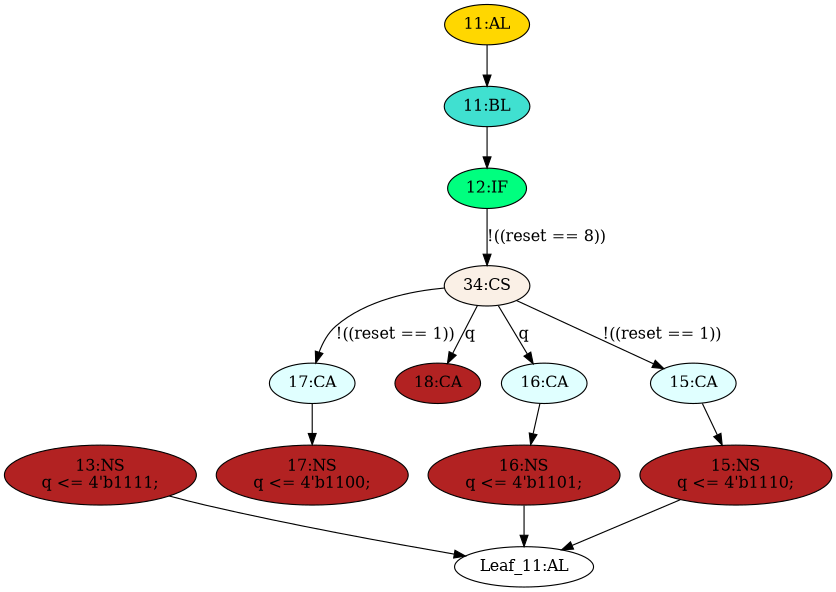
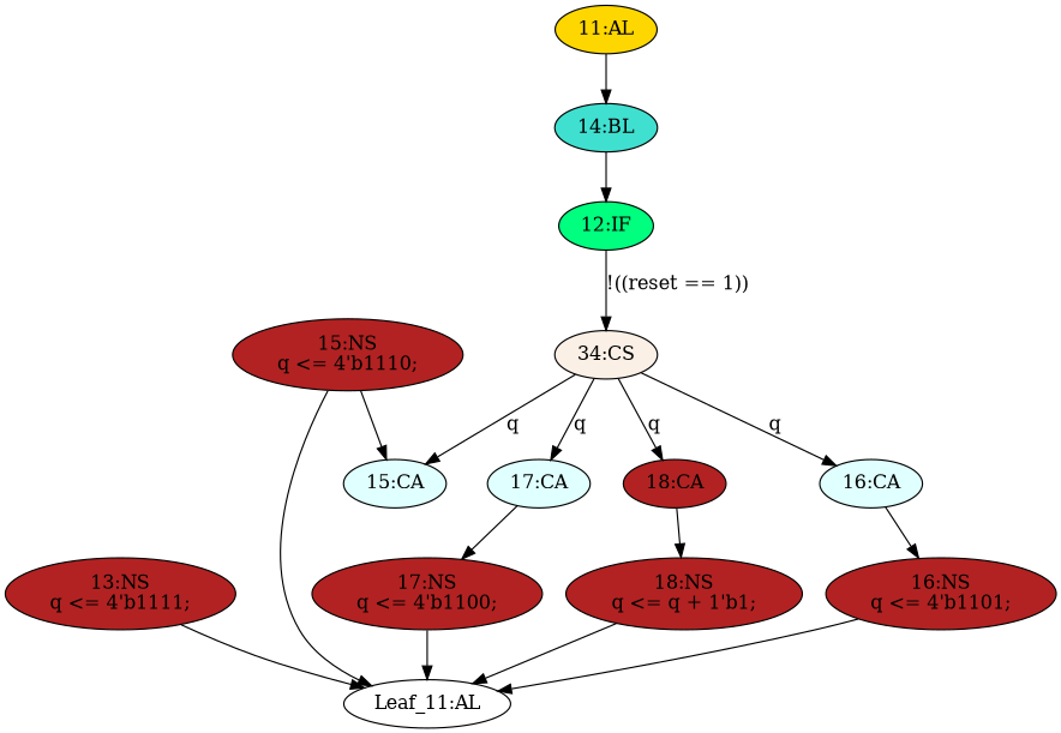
  strict digraph {
    node [fillcolor=firebrick statements="[]" style=filled typ=NonblockingSubstitution]
    edge [cond="[]" lineno=None]
+   n1 [ast="<pyverilog.vparser.ast.NonblockingSubstitution object at 0x7f6b760dc3d0>" label="18:NS\nq <= q + 1'b1;" statements="[<pyverilog.vparser.ast.NonblockingSubstitution object at 0x7f6b760dc3d0>]"]
    n2 [def_var="['q']" label="Leaf_11:AL" fillcolor="" statements="" style="" typ=""]
    n3 [ast="<pyverilog.vparser.ast.IfStatement object at 0x7f6b760dce10>" fillcolor=springgreen label="12:IF" typ=IfStatement]
    n4 [ast="<pyverilog.vparser.ast.CaseStatement object at 0x7f6b760dced0>" fillcolor=linen label="34:CS" typ=CaseStatement]
    n5 [ast="<pyverilog.vparser.ast.NonblockingSubstitution object at 0x7f6b75991c90>" label="13:NS\nq <= 4'b1111;" statements="[<pyverilog.vparser.ast.NonblockingSubstitution object at 0x7f6b75991c90>]"]
    n6 [ast="<pyverilog.vparser.ast.Case object at 0x7f6b75991a10>" fillcolor=lightcyan label="17:CA" typ=Case]
    n7 [ast="<pyverilog.vparser.ast.Case object at 0x7f6b75991c10>" label="18:CA" typ=Case]
    n8 [ast="<pyverilog.vparser.ast.Case object at 0x7f6b75991850>" fillcolor=lightcyan label="16:CA" typ=Case]
    n9 [ast="<pyverilog.vparser.ast.Case object at 0x7f6b75991090>" fillcolor=lightcyan label="15:CA" typ=Case]
    n10 [ast="<pyverilog.vparser.ast.NonblockingSubstitution object at 0x7f6b75991a90>" label="17:NS\nq <= 4'b1100;" statements="[<pyverilog.vparser.ast.NonblockingSubstitution object at 0x7f6b75991a90>]"]
    n11 [ast="<pyverilog.vparser.ast.NonblockingSubstitution object at 0x7f6b759918d0>" label="16:NS\nq <= 4'b1101;" statements="[<pyverilog.vparser.ast.NonblockingSubstitution object at 0x7f6b759918d0>]"]
    n12 [ast="<pyverilog.vparser.ast.NonblockingSubstitution object at 0x7f6b75991110>" label="15:NS\nq <= 4'b1110;" statements="[<pyverilog.vparser.ast.NonblockingSubstitution object at 0x7f6b75991110>]"]
-   n13 [ast="<pyverilog.vparser.ast.Block object at 0x7f6b75991e90>" fillcolor=turquoise label="11:BL" typ=Block]
+   n13 [ast="<pyverilog.vparser.ast.Block object at 0x7f6b75991e90>" fillcolor=turquoise label="14:BL" typ=Block]
    n14 [ast="<pyverilog.vparser.ast.Always object at 0x7f6b75991f10>" clk_sens=True fillcolor=gold label="11:AL" sens="['clk']" typ=Always use_var="['reset', 'q']"]
-   n3 -> n4 [cond="['reset']" label="!((reset == 8))" lineno=12]
-   n4 -> n6 [cond="['q']" label="!((reset == 1))" lineno=14]
+   n1 -> n2
+   n3 -> n4 [cond="['reset']" label="!((reset == 1))" lineno=12]
+   n4 -> n6 [cond="['q']" label=q lineno=14]
    n4 -> n7 [cond="['q']" label=q lineno=14]
    n4 -> n8 [cond="['q']" label=q lineno=14]
-   n4 -> n9 [cond="['q']" label="!((reset == 1))" lineno=14]
+   n4 -> n9 [cond="['q']" label=q lineno=14]
    n5 -> n2
    n6 -> n10
+   n7 -> n1
    n8 -> n11
-   n9 -> n12
+   n12 -> n9
+   n10 -> n2
    n11 -> n2
    n12 -> n2
    n13 -> n3
    n14 -> n13
  }
